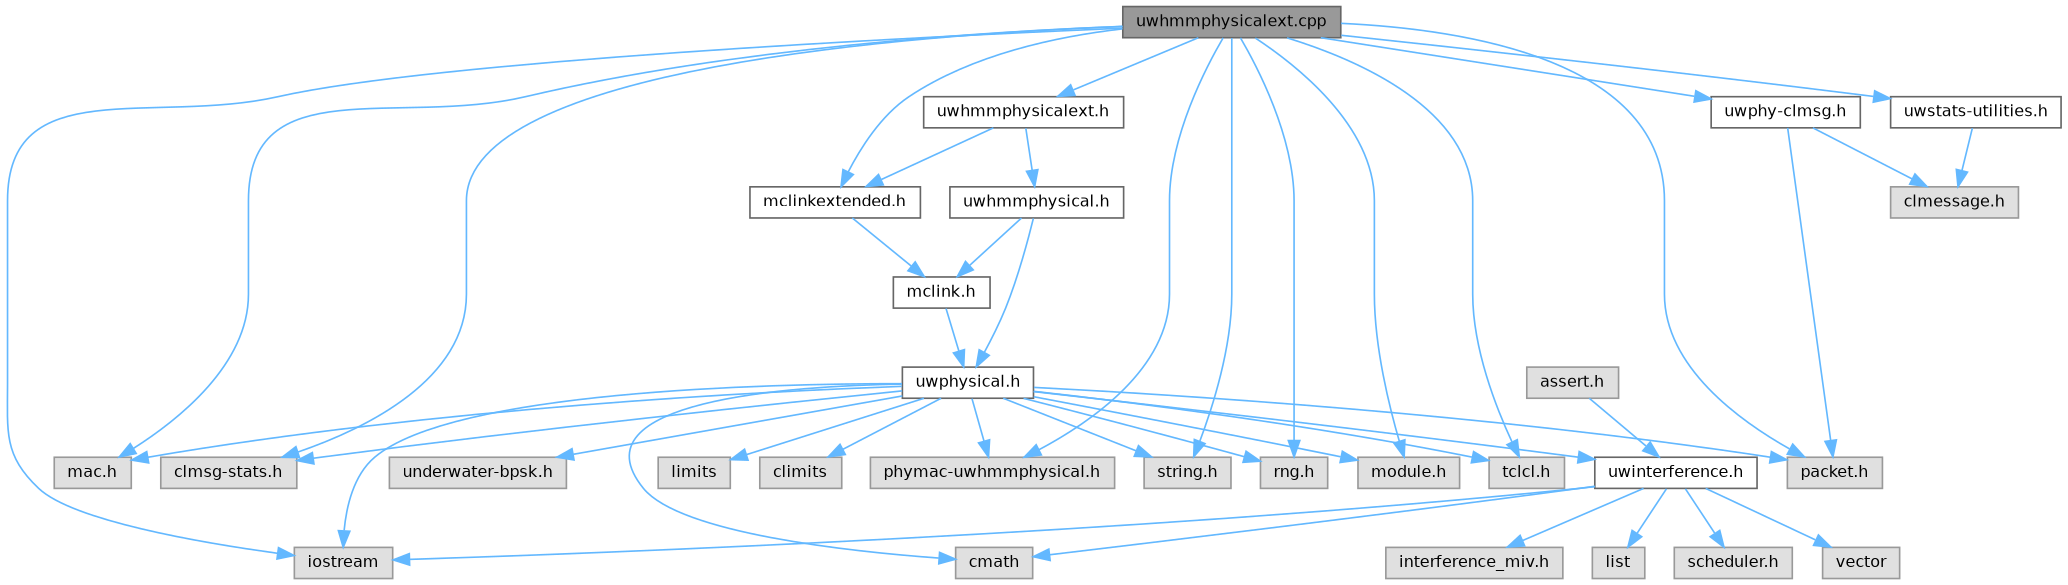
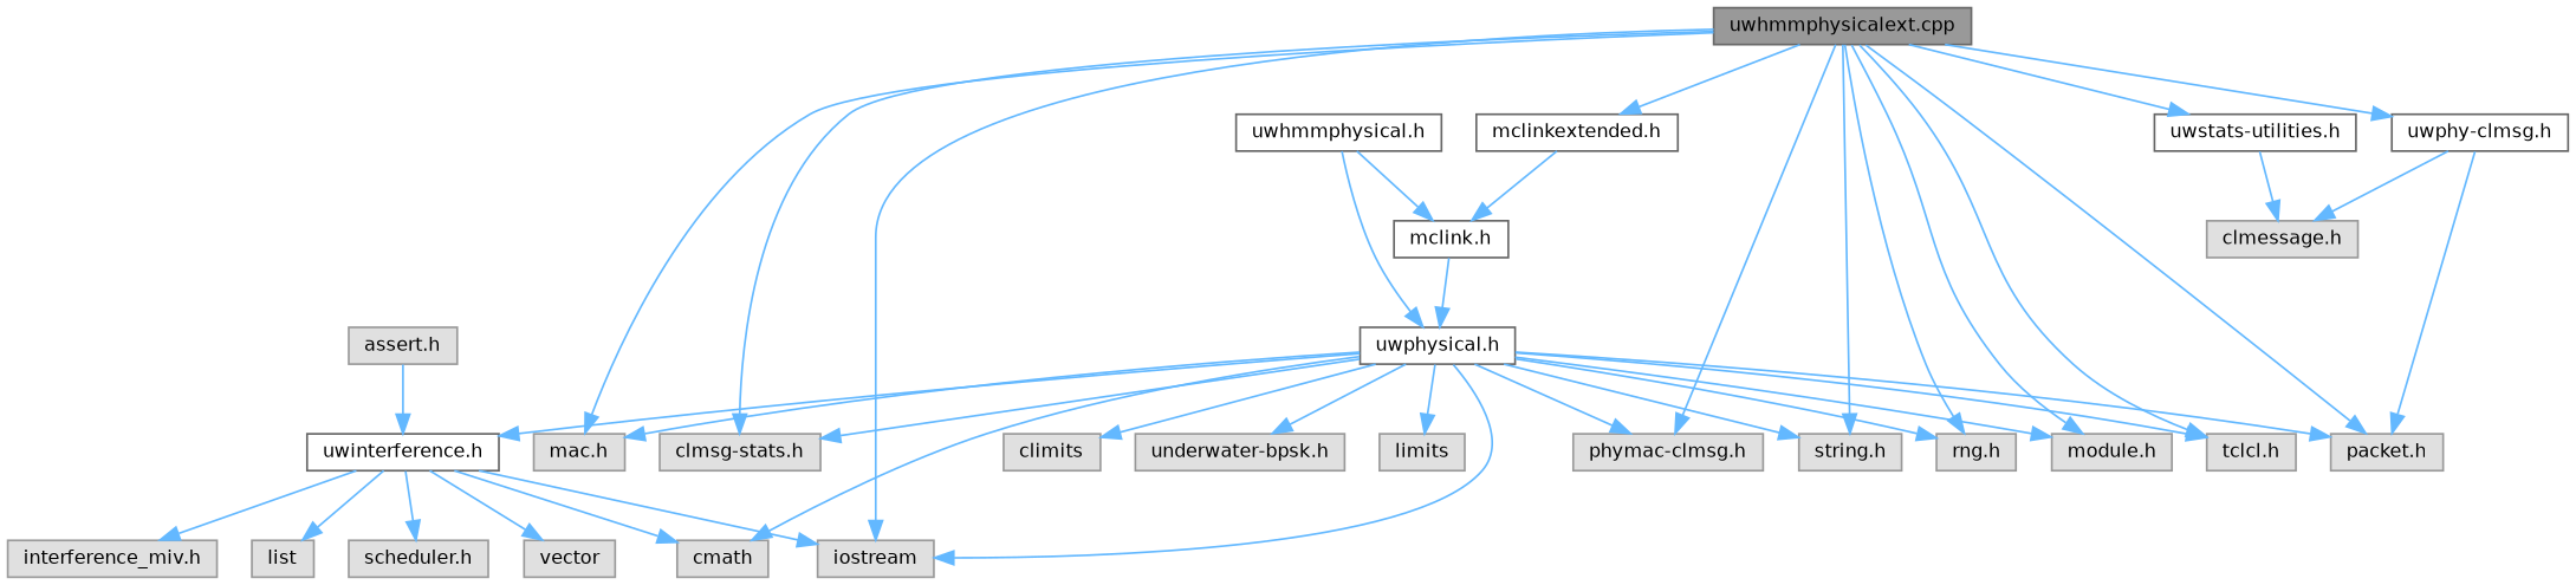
  digraph {
    node [color=grey60 fillcolor="#E0E0E0" fontname=Helvetica fontsize=10 shape=box style=filled]
    edge [color=steelblue1 fontname=Helvetica fontsize=10 labelfontname=Helvetica labelfontsize=10 style=solid]
    n1 [color=gray40 fillcolor=grey60 fontcolor=black height=0.2 label="uwhmmphysicalext.cpp" width=0.4]
-   n2 [color=grey40 fillcolor=white height=0.2 label="uwhmmphysicalext.h" width=0.4]
    n3 [height=0.2 label=iostream width=0.4]
    n4 [height=0.2 label="mac.h" width=0.4]
    n5 [height=0.2 label="clmsg-stats.h" width=0.4]
-   n6 [height=0.2 label="phymac-uwhmmphysical.h" width=0.4]
+   n6 [height=0.2 label="phymac-clmsg.h" width=0.4]
    n7 [height=0.2 label="string.h" width=0.4]
    n8 [height=0.2 label="rng.h" width=0.4]
    n9 [height=0.2 label="packet.h" width=0.4]
    n10 [height=0.2 label="module.h" width=0.4]
    n11 [height=0.2 label="tclcl.h" width=0.4]
    n12 [color=grey40 fillcolor=white height=0.2 label="mclinkextended.h" width=0.4]
    n13 [color=grey40 fillcolor=white height=0.2 label="uwphy-clmsg.h" width=0.4]
    n14 [color=grey40 fillcolor=white height=0.2 label="uwstats-utilities.h" width=0.4]
    n15 [color=grey40 fillcolor=white height=0.2 label="uwhmmphysical.h" width=0.4]
    n16 [color=grey40 fillcolor=white height=0.2 label="mclink.h" width=0.4]
    n17 [height=0.2 label="clmessage.h" width=0.4]
    n18 [color=grey40 fillcolor=white height=0.2 label="uwphysical.h" width=0.4]
    n19 [height=0.2 label="underwater-bpsk.h" width=0.4]
    n20 [color=grey40 fillcolor=white height=0.2 label="uwinterference.h" width=0.4]
    n21 [height=0.2 label=cmath width=0.4]
    n22 [height=0.2 label=limits width=0.4]
    n23 [height=0.2 label=climits width=0.4]
    n24 [height=0.2 label="interference_miv.h" width=0.4]
    n25 [height=0.2 label=list width=0.4]
    n26 [height=0.2 label="scheduler.h" width=0.4]
    n27 [height=0.2 label=vector width=0.4]
    n28 [height=0.2 label="assert.h" width=0.4]
-   n1 -> n2
    n1 -> n3
    n1 -> n4
    n1 -> n5
    n1 -> n6
    n1 -> n7
    n1 -> n8
    n1 -> n9
    n1 -> n10
    n1 -> n11
    n1 -> n12
    n1 -> n13
    n1 -> n14
-   n2 -> n12
-   n2 -> n15
    n12 -> n16
    n13 -> n9
    n13 -> n17
    n14 -> n17
    n15 -> n16
    n15 -> n18
    n16 -> n18
    n18 -> n3
    n18 -> n4
    n18 -> n5
    n18 -> n6
    n18 -> n7
    n18 -> n8
    n18 -> n9
    n18 -> n10
    n18 -> n11
    n18 -> n19
    n18 -> n20
    n18 -> n21
    n18 -> n22
    n18 -> n23
    n20 -> n3
    n20 -> n21
    n20 -> n24
    n20 -> n25
    n20 -> n26
    n20 -> n27
    n28 -> n20
  }
